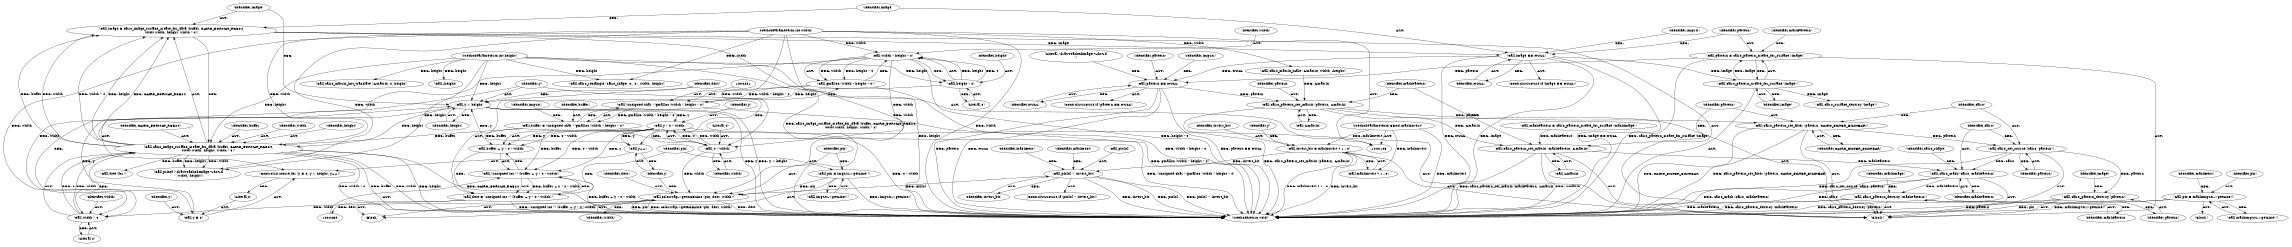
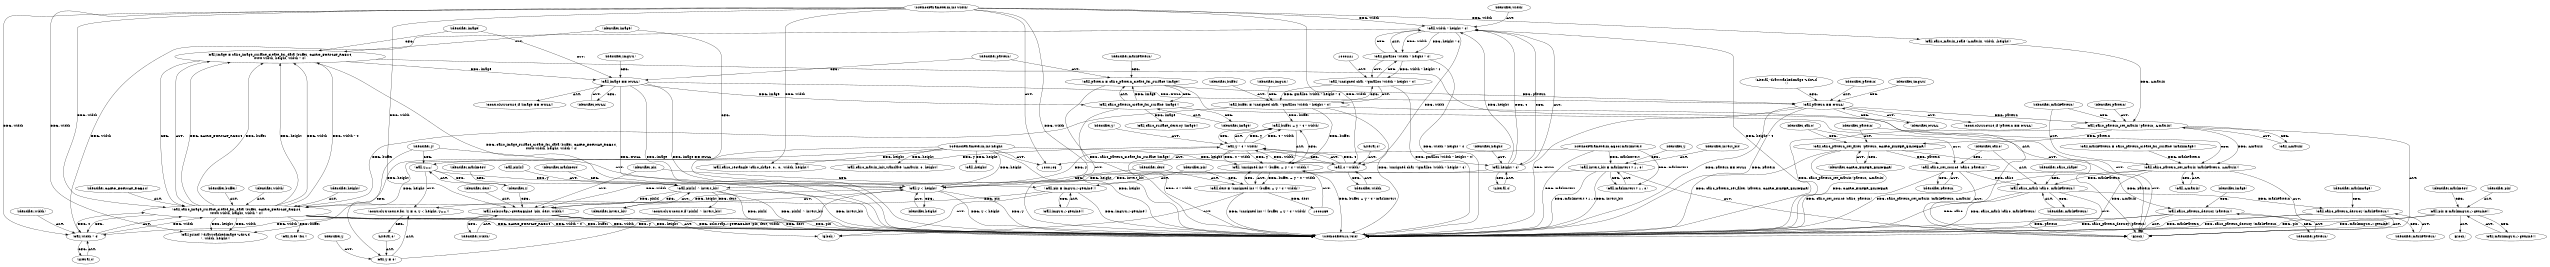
  digraph {
    n1 [label="(Call,pattern = cairo_pattern_create_for_surface (image))"]
    n2 [label="(Call,cairo_pattern_create_for_surface (image))"]
    n3 [label="(Call,pattern == NULL)"]
    n4 [label="(Block,)"]
    n5 [label="(MethodReturn,void)"]
    n6 [label="(Call,cairo_surface_destroy (image))"]
    n7 [label="(Identifier,image)"]
    n8 [label="(Call,cairo_pattern_set_matrix (pattern, &matrix))"]
    n9 [label="(Identifier,NULL)"]
    n10 [label="(ControlStructure,if (pattern == NULL))"]
    n11 [label="(Call,image == NULL)"]
    n12 [label="(Identifier,NULL)"]
    n13 [label="(ControlStructure,if (image == NULL))"]
    n14 [label="(Call,image = cairo_image_surface_create_for_data (buffer, CAIRO_FORMAT_RGB24,\n\t\t\t\t\t\t width, height, width * 4))"]
    n15 [label="(Call,cairo_image_surface_create_for_data (buffer, CAIRO_FORMAT_RGB24,\n\t\t\t\t\t\t width, height, width * 4))"]
    n16 [label="(Call,width * 4)"]
    n17 [label="(Call,printf (\"drawMaskedImage %dx%d\n\", width, height))"]
    n18 [label="(Call,free (for))"]
    n19 [label="(Literal,4)"]
    n20 [label="(Call,buffer = (unsigned char *)gmalloc (width * height * 4))"]
    n21 [label="(Call,(unsigned char *)gmalloc (width * height * 4))"]
    n22 [label="(Call,(unsigned int *) (buffer + y * 4 * width))"]
    n23 [label="(Call,buffer + y * 4 * width)"]
    n24 [label="(Call,gmalloc (width * height * 4))"]
    n25 [label="(Call,dest = (unsigned int *) (buffer + y * 4 * width))"]
    n26 [label="(Call,y * 4 * width)"]
    n27 [label="(Call,width * height * 4)"]
    n28 [label="(Call,height * 4)"]
    n29 [label="(Call,4 * width)"]
    n30 [label="(Call,y < height)"]
    n31 [label="(Literal,4)"]
    n32 [label="(Call,colorMap->getRGBLine (pix, dest, width))"]
    n33 [label="(Identifier,width)"]
    n34 [label="(MethodParameterIn,int width)"]
    n35 [label="(Call,cairo_rectangle (cairo_shape, 0., 0., width, height))"]
    n36 [label="(Call,cairo_matrix_scale (&matrix, width, -height))"]
    1000105
    n38 [label="(Identifier,width)"]
    n39 [label="(Block,)"]
    n40 [label="(Identifier,height)"]
    n41 [label="(ControlStructure,for (y = 0; y < height; y++))"]
    n42 [label="(MethodParameterIn,int height)"]
    n43 [label="(Call,cairo_matrix_init_translate (&matrix, 0, height))"]
    n44 [label="(Call,-height)"]
    n45 [label="(Call,pix[x] ^ invert_bit)"]
    n46 [label="(ControlStructure,if (pix[x] ^ invert_bit))"]
    n47 [label="(Identifier,invert_bit)"]
    n48 [label="(Call,pix = maskImgStr->getLine())"]
    n49 [label="(Block,)"]
    n50 [label="(Call,maskImgStr->getLine())"]
    n51 [label="(Call,invert_bit = maskInvert ? 1 : 0)"]
    n52 [label="(Call,maskInvert ? 1 : 0)"]
    n53 [label="(MethodParameterIn,GBool maskInvert)"]
    n54 [label="(Call,pix = imgStr->getLine())"]
    n55 [label="(Call,imgStr->getLine())"]
    1000259
    n57 [label="(Call,y++)"]
    n58 [label="(Identifier,y)"]
    n59 [label="(Literal,0)"]
    n60 [label="(Call,y = 0)"]
    n61 [label="(Call,cairo_pattern_set_matrix (maskPattern, &matrix))"]
    n62 [label="(Call,cairo_pattern_set_filter (pattern, CAIRO_FILTER_BILINEAR))"]
    n63 [label="(Call,&matrix)"]
    n64 [label="(Call,cairo_mask (cairo, maskPattern))"]
    n65 [label="(Call,&matrix)"]
    n66 [label="(Call,cairo_set_source (cairo, pattern))"]
    n67 [label="(Identifier,CAIRO_FILTER_BILINEAR)"]
    n68 [label="(Call,cairo_pattern_destroy (maskPattern))"]
    n69 [label="(Identifier,maskPattern)"]
    n70 [label="(Identifier,maskPattern)"]
    n71 [label="(Call,cairo_pattern_destroy (pattern))"]
    n72 [label="(Identifier,pattern)"]
    n73 [label="(Identifier,pattern)"]
    n74 [label="(Identifier,dest)"]
    n75 [label="(Identifier,buffer)"]
    n76 [label="(Identifier,buffer)"]
    n77 [label="(Identifier,imgStr)"]
    n78 [label="(Identifier,pix)"]
    n79 [label="(Literal,4)"]
    n80 [label="(Identifier,image)"]
    n81 [label="(Identifier,imgStr)"]
    n82 [label="(Identifier,pattern)"]
    n83 [label="(Identifier,maskPattern)"]
    n84 [label="(Identifier,maskDest)"]
    n85 [label="(Identifier,y)"]
    n86 [label="(Identifier,y)"]
    n87 [label="(Identifier,pix)"]
    n88 [label="(Identifier,dest)"]
    n89 [label="(Identifier,height)"]
    n90 [label="(Identifier,y)"]
    n91 [label="(Identifier,maskDest)"]
    n92 [label="(Literal,\"drawMaskedImage %dx%d\n\")"]
    n93 [label="(Call,maskPattern = cairo_pattern_create_for_surface (maskImage))"]
    n94 [label="(Identifier,width)"]
    n95 [label="(Identifier,width)"]
    n96 [label="(Identifier,y)"]
    n97 [label="(Identifier,image)"]
    n98 [label="(Identifier,invert_bit)"]
    n99 [label="(Identifier,width)"]
    n100 [label="(Identifier,maskPattern)"]
    n101 [label="(Identifier,pix)"]
    n102 [label="(Identifier,height)"]
    n103 [label="(Identifier,cairo)"]
    n104 [label="(Identifier,cairo_shape)"]
    n105 [label="(Identifier,CAIRO_FORMAT_RGB24)"]
    n106 [label="(Identifier,maskDest)"]
    n107 [label="(Identifier,maskImage)"]
    n108 [label="(Identifier,image)"]
    n109 [label="(Identifier,imgStr)"]
    n110 [label="(Identifier,pattern)"]
    n111 [label="(Identifier,pattern)"]
    n112 [label="(Identifier,cairo)"]
    n113 [label="(Call,pix[x])"]
    n114 [label="(Identifier,pattern)"]
    1000221
    n1 -> n2 [label="CFG: "]
    n1 -> n3 [label="DDG: pattern"]
    n1 -> n4 [label="AST: "]
    n1 -> n5 [label="DDG: cairo_pattern_create_for_surface (image)"]
    n2 -> n1 [label="AST: "]
    n2 -> n1 [label="DDG: image"]
    n2 -> n5 [label="AST: "]
    n2 -> n6 [label="DDG: image"]
    n2 -> n7 [label="CFG: "]
    n3 -> n5 [label="DDG: NULL"]
    n3 -> n5 [label="DDG: pattern == NULL"]
    n3 -> n5 [label="DDG: pattern"]
    n3 -> n8 [label="DDG: pattern"]
    n3 -> n9 [label="CFG: "]
    n3 -> n10 [label="AST: "]
    n7 -> n2 [label="AST: "]
    n8 -> n4 [label="AST: "]
    n8 -> n5 [label="DDG: cairo_pattern_set_matrix (pattern, &matrix)"]
    n8 -> n61 [label="DDG: &matrix"]
    n8 -> n62 [label="DDG: pattern"]
    n8 -> n63 [label="CFG: "]
    n9 -> n3 [label="AST: "]
    n11 -> n2 [label="DDG: image"]
    n11 -> n3 [label="DDG: NULL"]
    n11 -> n5 [label="DDG: image"]
    n11 -> n5 [label="DDG: image == NULL"]
    n11 -> n5 [label="DDG: NULL"]
    n11 -> n12 [label="CFG: "]
    n11 -> n13 [label="AST: "]
    n12 -> n11 [label="AST: "]
    n14 -> n4 [label="AST: "]
    n14 -> n5 [label="DDG: cairo_image_surface_create_for_data (buffer, CAIRO_FORMAT_RGB24,\n\t\t\t\t\t\t width, height, width * 4)"]
    n14 -> n11 [label="DDG: image"]
    n14 -> n15 [label="CFG: "]
    n15 -> n5 [label="DDG: height"]
    n15 -> n5 [label="DDG: CAIRO_FORMAT_RGB24"]
    n15 -> n5 [label="DDG: width * 4"]
    n15 -> n5 [label="DDG: buffer"]
    n15 -> n5 [label="DDG: width"]
    n15 -> n14 [label="AST: "]
    n15 -> n14 [label="DDG: CAIRO_FORMAT_RGB24"]
    n15 -> n14 [label="DDG: height"]
    n15 -> n14 [label="DDG: width"]
    n15 -> n14 [label="DDG: width * 4"]
    n15 -> n14 [label="DDG: buffer"]
    n15 -> n16 [label="CFG: "]
    n15 -> n17 [label="DDG: width"]
    n15 -> n17 [label="DDG: height"]
    n15 -> n18 [label="DDG: buffer"]
    n16 -> n15 [label="AST: "]
    n16 -> n15 [label="DDG: width"]
    n16 -> n15 [label="DDG: 4"]
    n16 -> n19 [label="CFG: "]
    n19 -> n16 [label="AST: "]
    n20 -> n4 [label="AST: "]
    n20 -> n5 [label="DDG: (unsigned char *)gmalloc (width * height * 4)"]
    n20 -> n15 [label="DDG: buffer"]
    n20 -> n21 [label="CFG: "]
    n20 -> n22 [label="DDG: buffer"]
    n20 -> n23 [label="DDG: buffer"]
    n21 -> n5 [label="DDG: gmalloc (width * height * 4)"]
    n21 -> n20 [label="AST: "]
    n21 -> n20 [label="DDG: gmalloc (width * height * 4)"]
    n21 -> n24 [label="CFG: "]
-   n22 -> n5 [label="DDG: buffer + y * 4 * width"]
+   n22 -> n5 [label="DDG: buffer + y * 4 * maskInvert"]
    n22 -> n23 [label="CFG: "]
    n22 -> n25 [label="AST: "]
    n22 -> n25 [label="DDG: buffer + y * 4 * width"]
    n23 -> n22 [label="AST: "]
-   n23 -> n25 [label="CFG: "]
+   n23 -> n26 [label="CFG: "]
    n24 -> n5 [label="DDG: width * height * 4"]
    n24 -> n21 [label="AST: "]
    n24 -> n21 [label="DDG: width * height * 4"]
    n24 -> n27 [label="CFG: "]
    n25 -> n5 [label="DDG: (unsigned int *) (buffer + y * 4 * width)"]
    n25 -> n22 [label="CFG: "]
    n25 -> n39 [label="AST: "]
    n25 -> 1000259 [label="DDG: dest"]
    n26 -> n5 [label="DDG: 4 * width"]
    n26 -> n22 [label="DDG: y"]
    n26 -> n22 [label="DDG: 4 * width"]
    n26 -> n23 [label="AST: "]
    n26 -> n23 [label="DDG: y"]
    n26 -> n23 [label="DDG: 4 * width"]
    n26 -> n29 [label="CFG: "]
    n26 -> n57 [label="DDG: y"]
    n27 -> n5 [label="DDG: height * 4"]
    n27 -> n16 [label="DDG: width"]
    n27 -> n24 [label="AST: "]
    n27 -> n24 [label="DDG: width"]
    n27 -> n24 [label="DDG: height * 4"]
    n27 -> n28 [label="CFG: "]
    n27 -> n29 [label="DDG: width"]
    n28 -> n27 [label="AST: "]
    n28 -> n27 [label="DDG: height"]
    n28 -> n27 [label="DDG: 4"]
    n28 -> n30 [label="DDG: height"]
    n28 -> n31 [label="CFG: "]
    n29 -> n26 [label="AST: "]
    n29 -> n26 [label="DDG: 4"]
    n29 -> n26 [label="DDG: width"]
    n29 -> n32 [label="DDG: width"]
    n29 -> n33 [label="CFG: "]
    n30 -> n5 [label="DDG: y"]
    n30 -> n5 [label="DDG: y < height"]
    n30 -> n15 [label="DDG: height"]
    n30 -> n26 [label="DDG: y"]
    n30 -> n40 [label="CFG: "]
    n30 -> n41 [label="AST: "]
    n31 -> n28 [label="AST: "]
    n32 -> n5 [label="DDG: colorMap->getRGBLine (pix, dest, width)"]
    n32 -> n5 [label="DDG: dest"]
    n32 -> n5 [label="DDG: pix"]
    n32 -> n16 [label="DDG: width"]
    n32 -> n38 [label="CFG: "]
    n32 -> n39 [label="AST: "]
    n33 -> n29 [label="AST: "]
    n34 -> n5 [label="DDG: width"]
    n34 -> n15 [label="DDG: width"]
    n34 -> n16 [label="DDG: width"]
    n34 -> n17 [label="DDG: width"]
    n34 -> n27 [label="DDG: width"]
    n34 -> n29 [label="DDG: width"]
    n34 -> n32 [label="DDG: width"]
    n34 -> n35 [label="DDG: width"]
    n34 -> n36 [label="DDG: width"]
    n34 -> 1000105 [label="AST: "]
    n36 -> n8 [label="DDG: &matrix"]
    n38 -> n32 [label="AST: "]
    n40 -> n30 [label="AST: "]
    n41 -> n59 [label="CFG: "]
    n42 -> n5 [label="DDG: height"]
    n42 -> n15 [label="DDG: height"]
    n42 -> n17 [label="DDG: height"]
    n42 -> n28 [label="DDG: height"]
    n42 -> n30 [label="DDG: height"]
    n42 -> n35 [label="DDG: height"]
    n42 -> 1000105 [label="AST: "]
    n42 -> n43 [label="DDG: height"]
    n42 -> n44 [label="DDG: height"]
    n45 -> n5 [label="DDG: invert_bit"]
    n45 -> n5 [label="DDG: pix[x]"]
    n45 -> n5 [label="DDG: pix[x] ^ invert_bit"]
    n45 -> n32 [label="DDG: pix[x]"]
-   n45 -> n46 [label="AST: "]
+   n45 -> n46 [label="DDG: dest"]
    n45 -> n47 [label="CFG: "]
    n47 -> n45 [label="AST: "]
    n48 -> n5 [label="DDG: pix"]
    n48 -> n5 [label="DDG: maskImgStr->getLine()"]
    n48 -> n49 [label="AST: "]
    n48 -> n50 [label="CFG: "]
    n50 -> n48 [label="AST: "]
    n51 -> n4 [label="AST: "]
    n51 -> n5 [label="DDG: maskInvert ? 1 : 0"]
    n51 -> n5 [label="DDG: invert_bit"]
    n51 -> n45 [label="DDG: invert_bit"]
    n51 -> n52 [label="CFG: "]
    n52 -> n51 [label="AST: "]
    n53 -> n5 [label="DDG: maskInvert"]
    n53 -> 1000105 [label="AST: "]
    n53 -> n51 [label="DDG: maskInvert"]
    n53 -> n52 [label="DDG: maskInvert"]
    n54 -> n5 [label="DDG: imgStr->getLine()"]
    n54 -> n32 [label="DDG: pix"]
    n54 -> n39 [label="AST: "]
    n54 -> n55 [label="CFG: "]
    n55 -> n54 [label="AST: "]
    1000259 -> n22 [label="AST: "]
    n57 -> n30 [label="DDG: y"]
    n57 -> n41 [label="AST: "]
    n57 -> n58 [label="CFG: "]
    n58 -> n32 [label="CFG: "]
    n58 -> n57 [label="AST: "]
    n59 -> n60 [label="AST: "]
    n60 -> n30 [label="DDG: y"]
    n60 -> n41 [label="AST: "]
    n61 -> n4 [label="AST: "]
    n61 -> n5 [label="DDG: cairo_pattern_set_matrix (maskPattern, &matrix)"]
    n61 -> n5 [label="DDG: &matrix"]
    n61 -> n64 [label="DDG: maskPattern"]
    n61 -> n65 [label="CFG: "]
    n62 -> n4 [label="AST: "]
    n62 -> n5 [label="DDG: CAIRO_FILTER_BILINEAR"]
    n62 -> n5 [label="DDG: cairo_pattern_set_filter (pattern, CAIRO_FILTER_BILINEAR)"]
    n62 -> n66 [label="DDG: pattern"]
    n62 -> n67 [label="CFG: "]
    n63 -> n8 [label="AST: "]
    n64 -> n4 [label="AST: "]
    n64 -> n5 [label="DDG: cairo"]
    n64 -> n5 [label="DDG: cairo_mask (cairo, maskPattern)"]
    n64 -> n68 [label="DDG: maskPattern"]
    n64 -> n69 [label="CFG: "]
    n65 -> n61 [label="AST: "]
    n66 -> n4 [label="AST: "]
    n66 -> n5 [label="DDG: cairo_set_source (cairo, pattern)"]
    n66 -> n64 [label="DDG: cairo"]
    n66 -> n71 [label="DDG: pattern"]
    n66 -> n72 [label="CFG: "]
    n67 -> n62 [label="AST: "]
    n68 -> n4 [label="AST: "]
    n68 -> n5 [label="DDG: maskPattern"]
    n68 -> n5 [label="DDG: cairo_pattern_destroy (maskPattern)"]
    n68 -> n70 [label="CFG: "]
    n69 -> n64 [label="AST: "]
    n70 -> n68 [label="AST: "]
    n71 -> n4 [label="AST: "]
    n71 -> n5 [label="DDG: cairo_pattern_destroy (pattern)"]
    n71 -> n5 [label="DDG: pattern"]
    n71 -> n73 [label="CFG: "]
    n72 -> n66 [label="AST: "]
    n73 -> n71 [label="AST: "]
    n74 -> n25 [label="AST: "]
    n74 -> n30 [label="CFG: "]
    n75 -> n15 [label="AST: "]
    n76 -> n20 [label="AST: "]
    n77 -> n11 [label="CFG: "]
    n78 -> n32 [label="AST: "]
    n78 -> n54 [label="CFG: "]
    n79 -> n29 [label="AST: "]
    n80 -> n14 [label="AST: "]
    n80 -> n30 [label="CFG: "]
    n81 -> n3 [label="CFG: "]
    n82 -> n8 [label="AST: "]
    n83 -> n1 [label="CFG: "]
    n84 -> n48 [label="CFG: "]
    n85 -> n60 [label="AST: "]
    n86 -> n30 [label="AST: "]
    n86 -> n57 [label="CFG: "]
    n86 -> n60 [label="CFG: "]
    n87 -> n48 [label="AST: "]
    n88 -> n32 [label="AST: "]
    n89 -> n28 [label="AST: "]
    n90 -> n26 [label="AST: "]
    n91 -> n45 [label="CFG: "]
    n92 -> n3 [label="CFG: "]
    n93 -> n61 [label="DDG: maskPattern"]
    n94 -> n15 [label="AST: "]
    n95 -> n27 [label="AST: "]
    n96 -> n51 [label="CFG: "]
    n97 -> n71 [label="CFG: "]
    n98 -> n51 [label="AST: "]
    n99 -> n16 [label="AST: "]
    n100 -> n8 [label="CFG: "]
    n100 -> n61 [label="AST: "]
    n101 -> n25 [label="CFG: "]
    n101 -> n54 [label="AST: "]
    n102 -> n15 [label="AST: "]
    n103 -> n62 [label="CFG: "]
    n103 -> n66 [label="AST: "]
    n104 -> n64 [label="CFG: "]
    n105 -> n15 [label="AST: "]
    n106 -> n45 [label="CFG: "]
    n107 -> n68 [label="CFG: "]
    n108 -> n11 [label="AST: "]
    n108 -> n14 [label="CFG: "]
    n109 -> n20 [label="CFG: "]
    n110 -> n1 [label="AST: "]
    n110 -> n11 [label="CFG: "]
    n111 -> n61 [label="CFG: "]
    n111 -> n62 [label="AST: "]
    n112 -> n64 [label="AST: "]
    n112 -> n66 [label="CFG: "]
    n113 -> n45 [label="AST: "]
    n114 -> n3 [label="AST: "]
    1000221 -> n21 [label="AST: "]
  }
